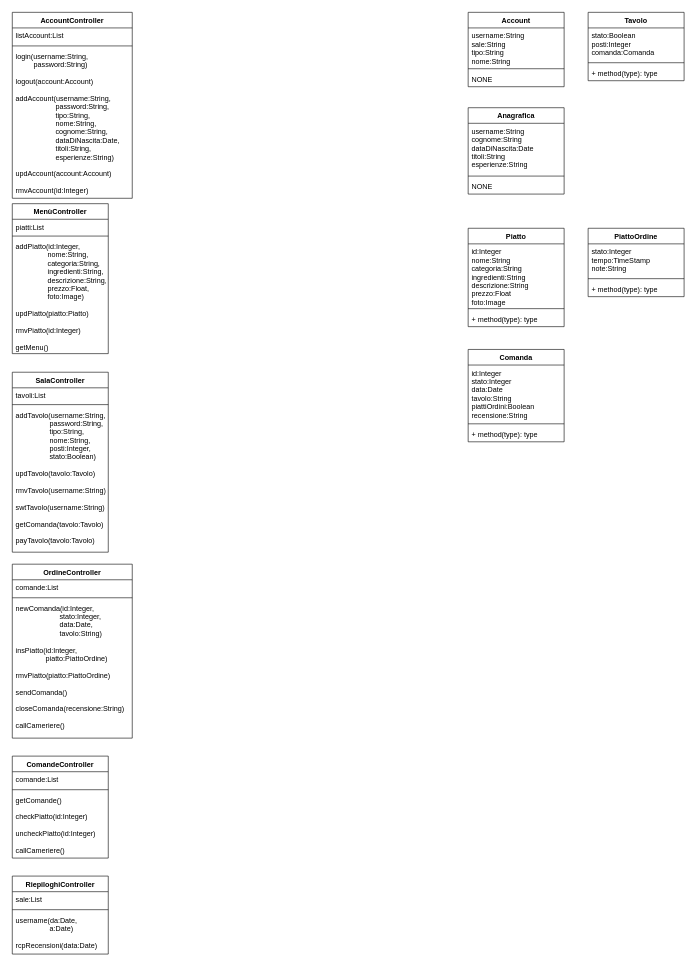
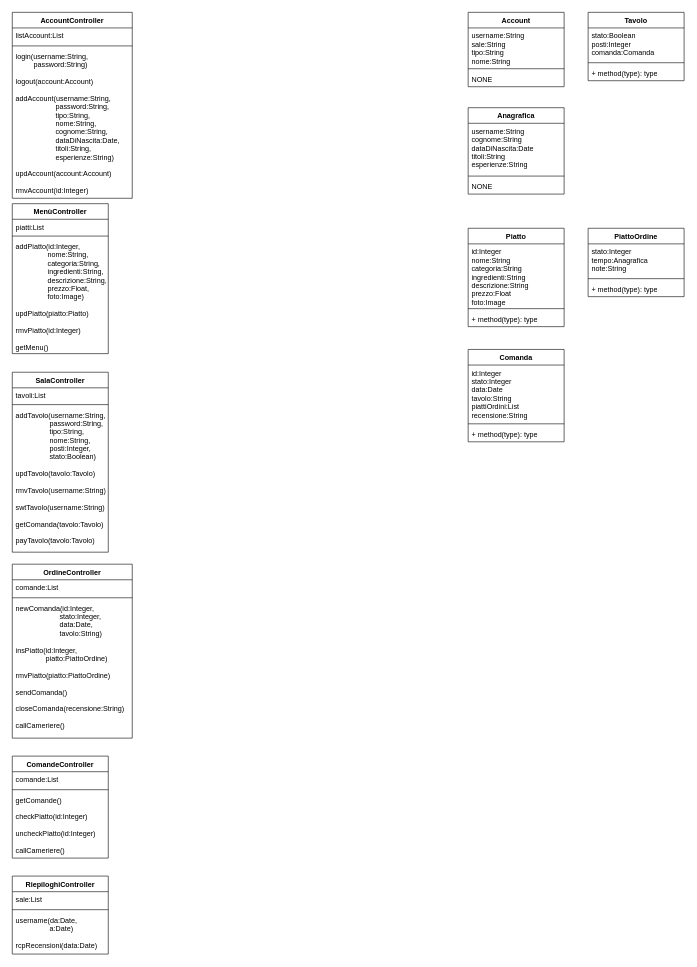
  <mxCell id="0" />
  <mxCell id="1" parent="0" />
  <mxCell id="2" value="Account" style="swimlane;fontStyle=1;align=center;verticalAlign=top;childLayout=stackLayout;horizontal=1;startSize=26;horizontalStack=0;resizeParent=1;resizeParentMax=0;resizeLast=0;collapsible=1;marginBottom=0;" parent="1" vertex="1"><mxGeometry x="780" y="20" width="160" height="124" as="geometry" /></mxCell>
  <mxCell id="3" value="username:String&#10;sale:String&#10;tipo:String&#10;nome:String" style="text;strokeColor=none;fillColor=none;align=left;verticalAlign=top;spacingLeft=4;spacingRight=4;overflow=hidden;rotatable=0;points=[[0,0.5],[1,0.5]];portConstraint=eastwest;" parent="2" vertex="1"><mxGeometry y="26" width="160" height="64" as="geometry" /></mxCell>
  <mxCell id="4" value="" style="line;strokeWidth=1;fillColor=none;align=left;verticalAlign=middle;spacingTop=-1;spacingLeft=3;spacingRight=3;rotatable=0;labelPosition=right;points=[];portConstraint=eastwest;" parent="2" vertex="1"><mxGeometry y="90" width="160" height="8" as="geometry" /></mxCell>
  <mxCell id="5" value="NONE" style="text;strokeColor=none;fillColor=none;align=left;verticalAlign=top;spacingLeft=4;spacingRight=4;overflow=hidden;rotatable=0;points=[[0,0.5],[1,0.5]];portConstraint=eastwest;" parent="2" vertex="1"><mxGeometry y="98" width="160" height="26" as="geometry" /></mxCell>
  <mxCell id="6" value="Anagrafica" style="swimlane;fontStyle=1;align=center;verticalAlign=top;childLayout=stackLayout;horizontal=1;startSize=26;horizontalStack=0;resizeParent=1;resizeParentMax=0;resizeLast=0;collapsible=1;marginBottom=0;" parent="1" vertex="1"><mxGeometry x="780" y="179" width="160" height="144" as="geometry" /></mxCell>
  <mxCell id="7" value="username:String&#10;cognome:String&#10;dataDiNascita:Date&#10;titoli:String&#10;esperienze:String" style="text;strokeColor=none;fillColor=none;align=left;verticalAlign=top;spacingLeft=4;spacingRight=4;overflow=hidden;rotatable=0;points=[[0,0.5],[1,0.5]];portConstraint=eastwest;" parent="6" vertex="1"><mxGeometry y="26" width="160" height="84" as="geometry" /></mxCell>
  <mxCell id="8" value="" style="line;strokeWidth=1;fillColor=none;align=left;verticalAlign=middle;spacingTop=-1;spacingLeft=3;spacingRight=3;rotatable=0;labelPosition=right;points=[];portConstraint=eastwest;" parent="6" vertex="1"><mxGeometry y="110" width="160" height="8" as="geometry" /></mxCell>
  <mxCell id="9" value="NONE" style="text;strokeColor=none;fillColor=none;align=left;verticalAlign=top;spacingLeft=4;spacingRight=4;overflow=hidden;rotatable=0;points=[[0,0.5],[1,0.5]];portConstraint=eastwest;" parent="6" vertex="1"><mxGeometry y="118" width="160" height="26" as="geometry" /></mxCell>
  <mxCell id="10" value="Tavolo" style="swimlane;fontStyle=1;align=center;verticalAlign=top;childLayout=stackLayout;horizontal=1;startSize=26;horizontalStack=0;resizeParent=1;resizeParentMax=0;resizeLast=0;collapsible=1;marginBottom=0;" parent="1" vertex="1"><mxGeometry x="980" y="20" width="160" height="114" as="geometry" /></mxCell>
  <mxCell id="11" value="stato:Boolean&#10;posti:Integer&#10;comanda:Comanda" style="text;strokeColor=none;fillColor=none;align=left;verticalAlign=top;spacingLeft=4;spacingRight=4;overflow=hidden;rotatable=0;points=[[0,0.5],[1,0.5]];portConstraint=eastwest;" parent="10" vertex="1"><mxGeometry y="26" width="160" height="54" as="geometry" /></mxCell>
  <mxCell id="12" value="" style="line;strokeWidth=1;fillColor=none;align=left;verticalAlign=middle;spacingTop=-1;spacingLeft=3;spacingRight=3;rotatable=0;labelPosition=right;points=[];portConstraint=eastwest;" parent="10" vertex="1"><mxGeometry y="80" width="160" height="8" as="geometry" /></mxCell>
  <mxCell id="13" value="+ method(type): type" style="text;strokeColor=none;fillColor=none;align=left;verticalAlign=top;spacingLeft=4;spacingRight=4;overflow=hidden;rotatable=0;points=[[0,0.5],[1,0.5]];portConstraint=eastwest;" parent="10" vertex="1"><mxGeometry y="88" width="160" height="26" as="geometry" /></mxCell>
  <mxCell id="14" value="SalaController" style="swimlane;fontStyle=1;align=center;verticalAlign=top;childLayout=stackLayout;horizontal=1;startSize=26;horizontalStack=0;resizeParent=1;resizeParentMax=0;resizeLast=0;collapsible=1;marginBottom=0;" parent="1" vertex="1"><mxGeometry x="20" y="620" width="160" height="300" as="geometry" /></mxCell>
  <mxCell id="15" value="tavoli:List" style="text;strokeColor=none;fillColor=none;align=left;verticalAlign=top;spacingLeft=4;spacingRight=4;overflow=hidden;rotatable=0;points=[[0,0.5],[1,0.5]];portConstraint=eastwest;" parent="14" vertex="1"><mxGeometry y="26" width="160" height="24" as="geometry" /></mxCell>
  <mxCell id="16" value="" style="line;strokeWidth=1;fillColor=none;align=left;verticalAlign=middle;spacingTop=-1;spacingLeft=3;spacingRight=3;rotatable=0;labelPosition=right;points=[];portConstraint=eastwest;" parent="14" vertex="1"><mxGeometry y="50" width="160" height="8" as="geometry" /></mxCell>
  <mxCell id="17" value="addTavolo(username:String,&#10;                 password:String,&#10;                 tipo:String,&#10;                 nome:String,&#10;                 posti:Integer,&#10;                 stato:Boolean)&#10;&#10;updTavolo(tavolo:Tavolo)&#10;&#10;rmvTavolo(username:String)&#10;&#10;swtTavolo(username:String)&#10;&#10;getComanda(tavolo:Tavolo)&#10;&#10;payTavolo(tavolo:Tavolo)" style="text;strokeColor=none;fillColor=none;align=left;verticalAlign=top;spacingLeft=4;spacingRight=4;overflow=hidden;rotatable=0;points=[[0,0.5],[1,0.5]];portConstraint=eastwest;" parent="14" vertex="1"><mxGeometry y="58" width="160" height="242" as="geometry" /></mxCell>
  <mxCell id="18" value="MenùController" style="swimlane;fontStyle=1;align=center;verticalAlign=top;childLayout=stackLayout;horizontal=1;startSize=26;horizontalStack=0;resizeParent=1;resizeParentMax=0;resizeLast=0;collapsible=1;marginBottom=0;" parent="1" vertex="1"><mxGeometry x="20" y="339" width="160" height="250" as="geometry" /></mxCell>
  <mxCell id="19" value="piatti:List" style="text;strokeColor=none;fillColor=none;align=left;verticalAlign=top;spacingLeft=4;spacingRight=4;overflow=hidden;rotatable=0;points=[[0,0.5],[1,0.5]];portConstraint=eastwest;" parent="18" vertex="1"><mxGeometry y="26" width="160" height="24" as="geometry" /></mxCell>
  <mxCell id="20" value="" style="line;strokeWidth=1;fillColor=none;align=left;verticalAlign=middle;spacingTop=-1;spacingLeft=3;spacingRight=3;rotatable=0;labelPosition=right;points=[];portConstraint=eastwest;" parent="18" vertex="1"><mxGeometry y="50" width="160" height="8" as="geometry" /></mxCell>
  <mxCell id="21" value="addPiatto(id:Integer,&#10;                nome:String,&#10;                categoria:String,&#10;                ingredienti:String,&#10;                descrizione:String,&#10;                prezzo:Float,&#10;                foto:Image)&#10;&#10;updPiatto(piatto:Piatto)&#10;&#10;rmvPiatto(id:Integer)&#10;&#10;getMenu()&#10;" style="text;strokeColor=none;fillColor=none;align=left;verticalAlign=top;spacingLeft=4;spacingRight=4;overflow=hidden;rotatable=0;points=[[0,0.5],[1,0.5]];portConstraint=eastwest;" parent="18" vertex="1"><mxGeometry y="58" width="160" height="192" as="geometry" /></mxCell>
  <mxCell id="22" value="Piatto" style="swimlane;fontStyle=1;align=center;verticalAlign=top;childLayout=stackLayout;horizontal=1;startSize=26;horizontalStack=0;resizeParent=1;resizeParentMax=0;resizeLast=0;collapsible=1;marginBottom=0;" parent="1" vertex="1"><mxGeometry x="780" y="380" width="160" height="164" as="geometry" /></mxCell>
  <mxCell id="23" value="id:Integer&#10;nome:String&#10;categoria:String&#10;ingredienti:String&#10;descrizione:String&#10;prezzo:Float&#10;foto:Image" style="text;strokeColor=none;fillColor=none;align=left;verticalAlign=top;spacingLeft=4;spacingRight=4;overflow=hidden;rotatable=0;points=[[0,0.5],[1,0.5]];portConstraint=eastwest;" parent="22" vertex="1"><mxGeometry y="26" width="160" height="104" as="geometry" /></mxCell>
  <mxCell id="24" value="" style="line;strokeWidth=1;fillColor=none;align=left;verticalAlign=middle;spacingTop=-1;spacingLeft=3;spacingRight=3;rotatable=0;labelPosition=right;points=[];portConstraint=eastwest;" parent="22" vertex="1"><mxGeometry y="130" width="160" height="8" as="geometry" /></mxCell>
  <mxCell id="25" value="+ method(type): type" style="text;strokeColor=none;fillColor=none;align=left;verticalAlign=top;spacingLeft=4;spacingRight=4;overflow=hidden;rotatable=0;points=[[0,0.5],[1,0.5]];portConstraint=eastwest;" parent="22" vertex="1"><mxGeometry y="138" width="160" height="26" as="geometry" /></mxCell>
  <mxCell id="26" value="Comanda" style="swimlane;fontStyle=1;align=center;verticalAlign=top;childLayout=stackLayout;horizontal=1;startSize=26;horizontalStack=0;resizeParent=1;resizeParentMax=0;resizeLast=0;collapsible=1;marginBottom=0;" parent="1" vertex="1"><mxGeometry x="780" y="582" width="160" height="154" as="geometry" /></mxCell>
- <mxCell id="27" value="id:Integer&#10;stato:Integer&#10;data:Date&#10;tavolo:String&#10;piattiOrdini:Boolean&#10;recensione:String" style="text;strokeColor=none;fillColor=none;align=left;verticalAlign=top;spacingLeft=4;spacingRight=4;overflow=hidden;rotatable=0;points=[[0,0.5],[1,0.5]];portConstraint=eastwest;" parent="26" vertex="1"><mxGeometry y="26" width="160" height="94" as="geometry" /></mxCell>
+ <mxCell id="27" value="id:Integer&#10;stato:Integer&#10;data:Date&#10;tavolo:String&#10;piattiOrdini:List&#10;recensione:String" style="text;strokeColor=none;fillColor=none;align=left;verticalAlign=top;spacingLeft=4;spacingRight=4;overflow=hidden;rotatable=0;points=[[0,0.5],[1,0.5]];portConstraint=eastwest;" parent="26" vertex="1"><mxGeometry y="26" width="160" height="94" as="geometry" /></mxCell>
  <mxCell id="28" value="" style="line;strokeWidth=1;fillColor=none;align=left;verticalAlign=middle;spacingTop=-1;spacingLeft=3;spacingRight=3;rotatable=0;labelPosition=right;points=[];portConstraint=eastwest;" parent="26" vertex="1"><mxGeometry y="120" width="160" height="8" as="geometry" /></mxCell>
  <mxCell id="29" value="+ method(type): type" style="text;strokeColor=none;fillColor=none;align=left;verticalAlign=top;spacingLeft=4;spacingRight=4;overflow=hidden;rotatable=0;points=[[0,0.5],[1,0.5]];portConstraint=eastwest;" parent="26" vertex="1"><mxGeometry y="128" width="160" height="26" as="geometry" /></mxCell>
  <mxCell id="30" value="PiattoOrdine" style="swimlane;fontStyle=1;align=center;verticalAlign=top;childLayout=stackLayout;horizontal=1;startSize=26;horizontalStack=0;resizeParent=1;resizeParentMax=0;resizeLast=0;collapsible=1;marginBottom=0;" parent="1" vertex="1"><mxGeometry x="980" y="380" width="160" height="114" as="geometry" /></mxCell>
- <mxCell id="31" value="stato:Integer&#10;tempo:TimeStamp&#10;note:String" style="text;strokeColor=none;fillColor=none;align=left;verticalAlign=top;spacingLeft=4;spacingRight=4;overflow=hidden;rotatable=0;points=[[0,0.5],[1,0.5]];portConstraint=eastwest;" parent="30" vertex="1"><mxGeometry y="26" width="160" height="54" as="geometry" /></mxCell>
+ <mxCell id="31" value="stato:Integer&#10;tempo:Anagrafica&#10;note:String" style="text;strokeColor=none;fillColor=none;align=left;verticalAlign=top;spacingLeft=4;spacingRight=4;overflow=hidden;rotatable=0;points=[[0,0.5],[1,0.5]];portConstraint=eastwest;" parent="30" vertex="1"><mxGeometry y="26" width="160" height="54" as="geometry" /></mxCell>
  <mxCell id="32" value="" style="line;strokeWidth=1;fillColor=none;align=left;verticalAlign=middle;spacingTop=-1;spacingLeft=3;spacingRight=3;rotatable=0;labelPosition=right;points=[];portConstraint=eastwest;" parent="30" vertex="1"><mxGeometry y="80" width="160" height="8" as="geometry" /></mxCell>
  <mxCell id="33" value="+ method(type): type" style="text;strokeColor=none;fillColor=none;align=left;verticalAlign=top;spacingLeft=4;spacingRight=4;overflow=hidden;rotatable=0;points=[[0,0.5],[1,0.5]];portConstraint=eastwest;" parent="30" vertex="1"><mxGeometry y="88" width="160" height="26" as="geometry" /></mxCell>
  <mxCell id="34" value="AccountController" style="swimlane;fontStyle=1;align=center;verticalAlign=top;childLayout=stackLayout;horizontal=1;startSize=26;horizontalStack=0;resizeParent=1;resizeParentMax=0;resizeLast=0;collapsible=1;marginBottom=0;" parent="1" vertex="1"><mxGeometry x="20" y="20" width="200" height="310" as="geometry" /></mxCell>
  <mxCell id="35" value="listAccount:List" style="text;strokeColor=none;fillColor=none;align=left;verticalAlign=top;spacingLeft=4;spacingRight=4;overflow=hidden;rotatable=0;points=[[0,0.5],[1,0.5]];portConstraint=eastwest;" parent="34" vertex="1"><mxGeometry y="26" width="200" height="26" as="geometry" /></mxCell>
  <mxCell id="36" value="" style="line;strokeWidth=1;fillColor=none;align=left;verticalAlign=middle;spacingTop=-1;spacingLeft=3;spacingRight=3;rotatable=0;labelPosition=right;points=[];portConstraint=eastwest;" parent="34" vertex="1"><mxGeometry y="52" width="200" height="8" as="geometry" /></mxCell>
  <mxCell id="37" value="login(username:String,&#10;         password:String)&#10;&#10;logout(account:Account)&#10;&#10;addAccount(username:String,&#10;                    password:String,&#10;                    tipo:String,&#10;                    nome:String,&#10;                    cognome:String,&#10;                    dataDiNascita:Date,&#10;                    titoli:String,&#10;                    esperienze:String)&#10;&#10;updAccount(account:Account)&#10;&#10;rmvAccount(id:Integer)" style="text;strokeColor=none;fillColor=none;align=left;verticalAlign=top;spacingLeft=4;spacingRight=4;overflow=hidden;rotatable=0;points=[[0,0.5],[1,0.5]];portConstraint=eastwest;" parent="34" vertex="1"><mxGeometry y="60" width="200" height="250" as="geometry" /></mxCell>
  <mxCell id="38" value="RiepiloghiController" style="swimlane;fontStyle=1;align=center;verticalAlign=top;childLayout=stackLayout;horizontal=1;startSize=26;horizontalStack=0;resizeParent=1;resizeParentMax=0;resizeLast=0;collapsible=1;marginBottom=0;" parent="1" vertex="1"><mxGeometry x="20" y="1460" width="160" height="130" as="geometry" /></mxCell>
  <mxCell id="39" value="sale:List" style="text;strokeColor=none;fillColor=none;align=left;verticalAlign=top;spacingLeft=4;spacingRight=4;overflow=hidden;rotatable=0;points=[[0,0.5],[1,0.5]];portConstraint=eastwest;" parent="38" vertex="1"><mxGeometry y="26" width="160" height="26" as="geometry" /></mxCell>
  <mxCell id="40" value="" style="line;strokeWidth=1;fillColor=none;align=left;verticalAlign=middle;spacingTop=-1;spacingLeft=3;spacingRight=3;rotatable=0;labelPosition=right;points=[];portConstraint=eastwest;" parent="38" vertex="1"><mxGeometry y="52" width="160" height="8" as="geometry" /></mxCell>
  <mxCell id="41" value="username(da:Date,&#10;                 a:Date)&#10;&#10;rcpRecensioni(data:Date)" style="text;strokeColor=none;fillColor=none;align=left;verticalAlign=top;spacingLeft=4;spacingRight=4;overflow=hidden;rotatable=0;points=[[0,0.5],[1,0.5]];portConstraint=eastwest;" parent="38" vertex="1"><mxGeometry y="60" width="160" height="70" as="geometry" /></mxCell>
  <mxCell id="42" value="OrdineController" style="swimlane;fontStyle=1;align=center;verticalAlign=top;childLayout=stackLayout;horizontal=1;startSize=26;horizontalStack=0;resizeParent=1;resizeParentMax=0;resizeLast=0;collapsible=1;marginBottom=0;" parent="1" vertex="1"><mxGeometry x="20" y="940" width="200" height="290" as="geometry" /></mxCell>
  <mxCell id="43" value="comande:List" style="text;strokeColor=none;fillColor=none;align=left;verticalAlign=top;spacingLeft=4;spacingRight=4;overflow=hidden;rotatable=0;points=[[0,0.5],[1,0.5]];portConstraint=eastwest;" parent="42" vertex="1"><mxGeometry y="26" width="200" height="26" as="geometry" /></mxCell>
  <mxCell id="44" value="" style="line;strokeWidth=1;fillColor=none;align=left;verticalAlign=middle;spacingTop=-1;spacingLeft=3;spacingRight=3;rotatable=0;labelPosition=right;points=[];portConstraint=eastwest;" parent="42" vertex="1"><mxGeometry y="52" width="200" height="8" as="geometry" /></mxCell>
  <mxCell id="45" value="newComanda(id:Integer,&#10;                      stato:Integer,&#10;                      data:Date,&#10;                      tavolo:String)&#10;&#10;insPiatto(id:Integer,&#10;               piatto:PiattoOrdine)&#10;&#10;rmvPiatto(piatto:PiattoOrdine)&#10;&#10;sendComanda()&#10;&#10;closeComanda(recensione:String)&#10;&#10;callCameriere()" style="text;strokeColor=none;fillColor=none;align=left;verticalAlign=top;spacingLeft=4;spacingRight=4;overflow=hidden;rotatable=0;points=[[0,0.5],[1,0.5]];portConstraint=eastwest;" parent="42" vertex="1"><mxGeometry y="60" width="200" height="230" as="geometry" /></mxCell>
  <mxCell id="46" value="ComandeController" style="swimlane;fontStyle=1;align=center;verticalAlign=top;childLayout=stackLayout;horizontal=1;startSize=26;horizontalStack=0;resizeParent=1;resizeParentMax=0;resizeLast=0;collapsible=1;marginBottom=0;" vertex="1" parent="1"><mxGeometry x="20" y="1260" width="160" height="170" as="geometry" /></mxCell>
  <mxCell id="47" value="comande:List" style="text;strokeColor=none;fillColor=none;align=left;verticalAlign=top;spacingLeft=4;spacingRight=4;overflow=hidden;rotatable=0;points=[[0,0.5],[1,0.5]];portConstraint=eastwest;" vertex="1" parent="46"><mxGeometry y="26" width="160" height="26" as="geometry" /></mxCell>
  <mxCell id="48" value="" style="line;strokeWidth=1;fillColor=none;align=left;verticalAlign=middle;spacingTop=-1;spacingLeft=3;spacingRight=3;rotatable=0;labelPosition=right;points=[];portConstraint=eastwest;" vertex="1" parent="46"><mxGeometry y="52" width="160" height="8" as="geometry" /></mxCell>
  <mxCell id="49" value="getComande()&#10;&#10;checkPiatto(id:Integer)&#10;&#10;uncheckPiatto(id:Integer)&#10;&#10;callCameriere()" style="text;strokeColor=none;fillColor=none;align=left;verticalAlign=top;spacingLeft=4;spacingRight=4;overflow=hidden;rotatable=0;points=[[0,0.5],[1,0.5]];portConstraint=eastwest;" vertex="1" parent="46"><mxGeometry y="60" width="160" height="110" as="geometry" /></mxCell>
